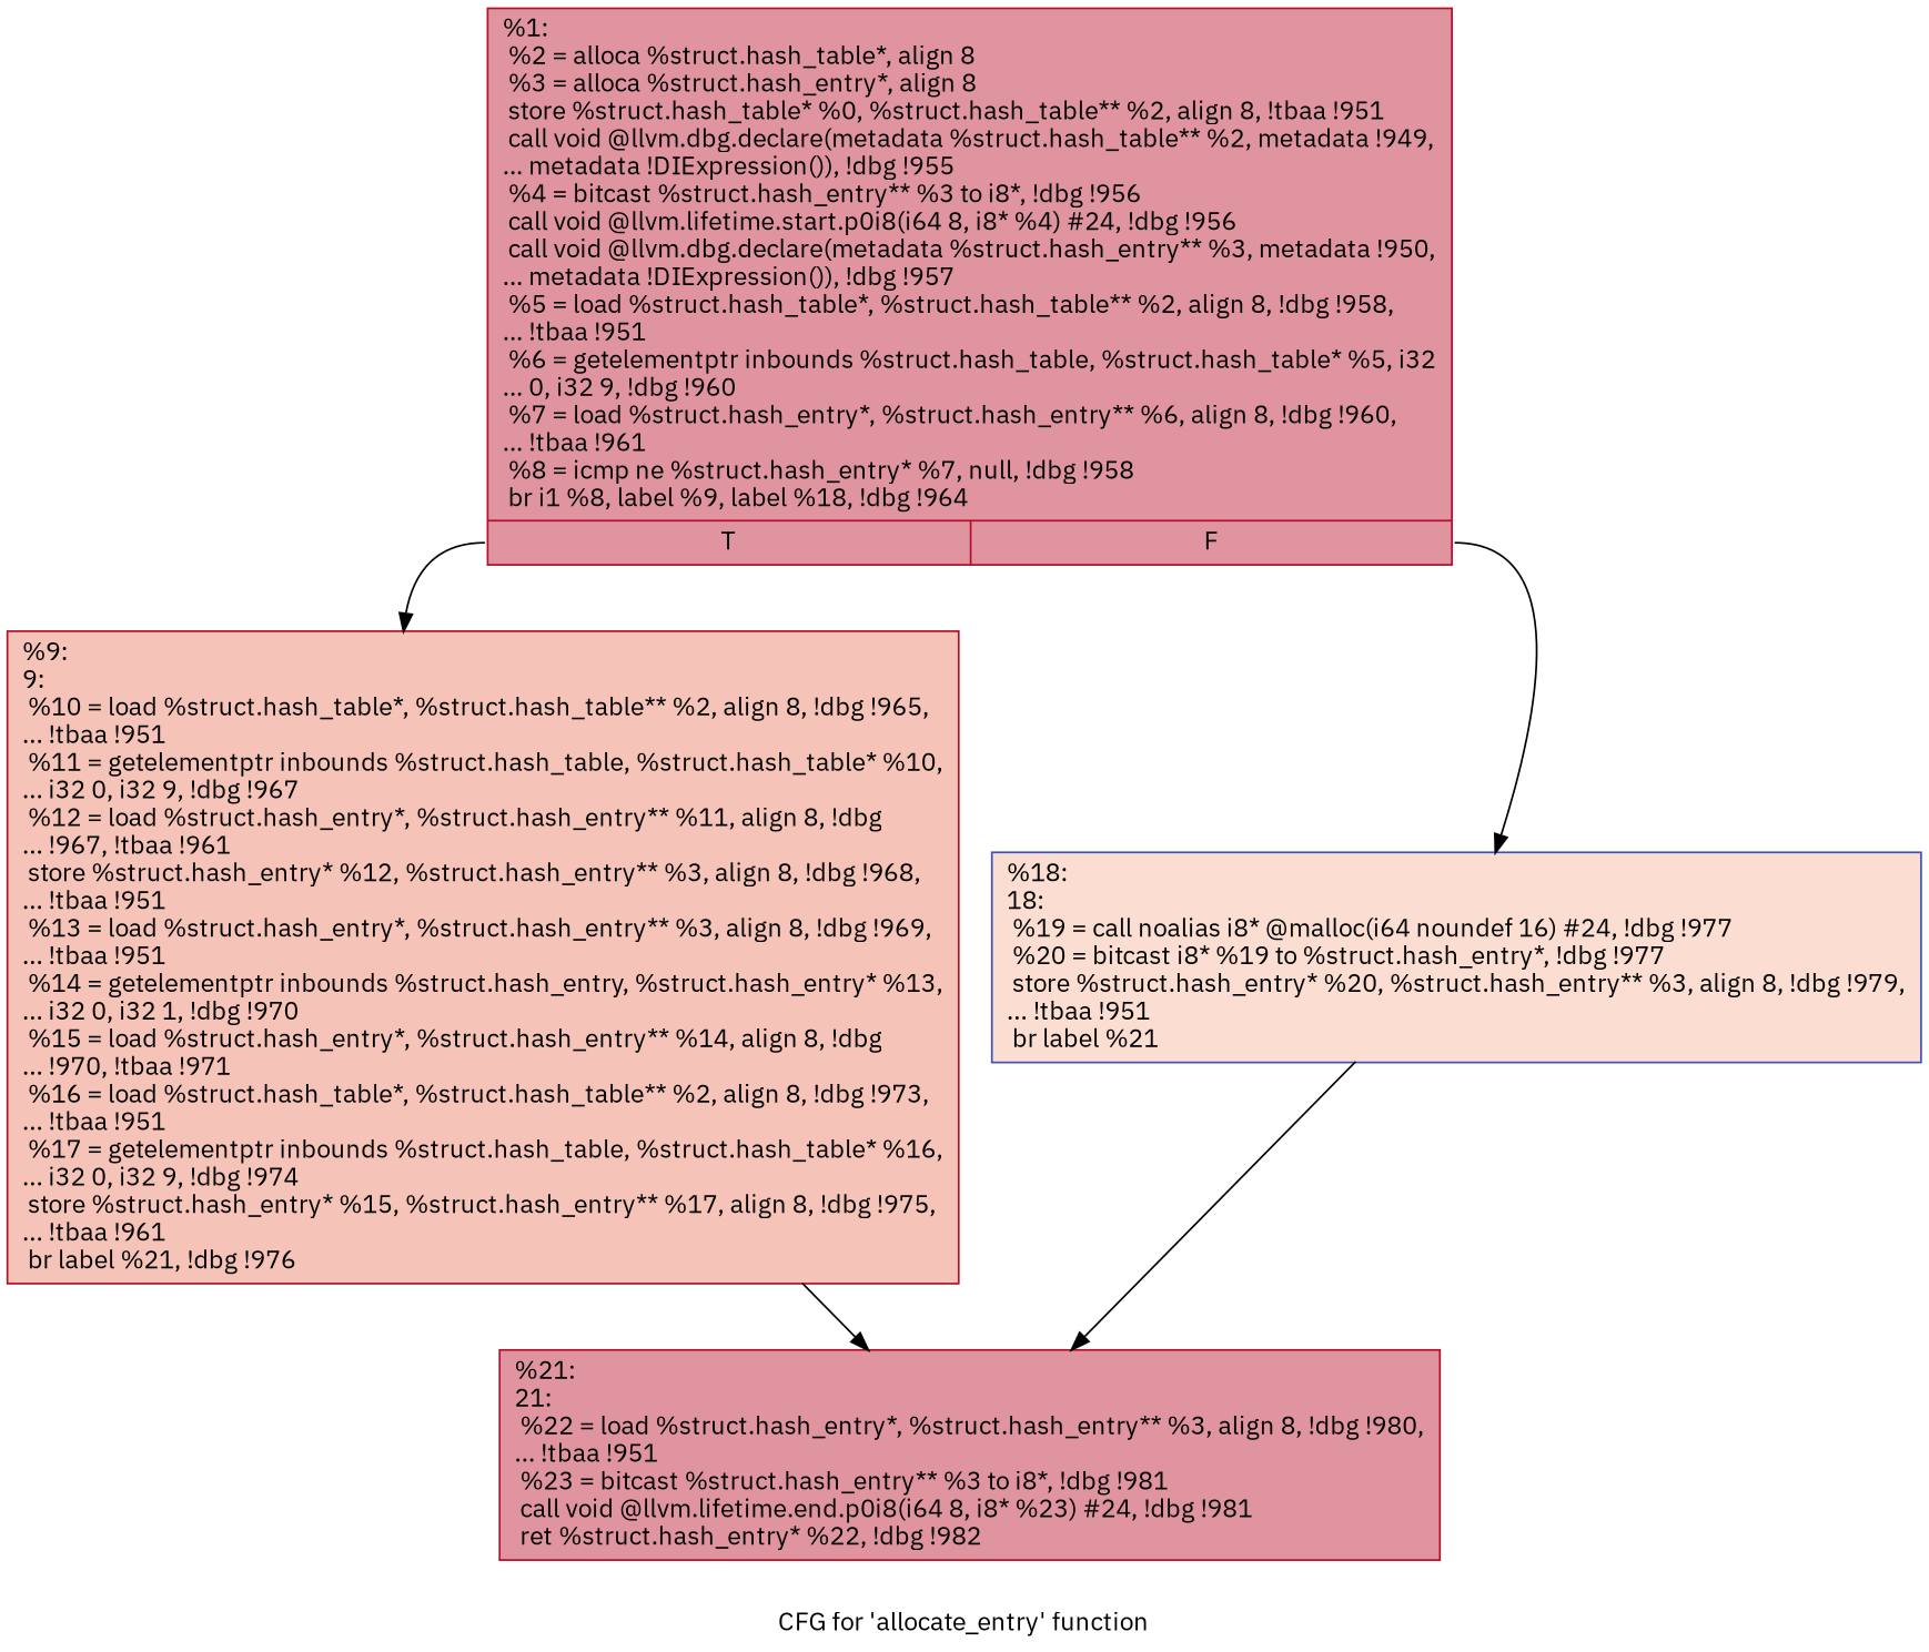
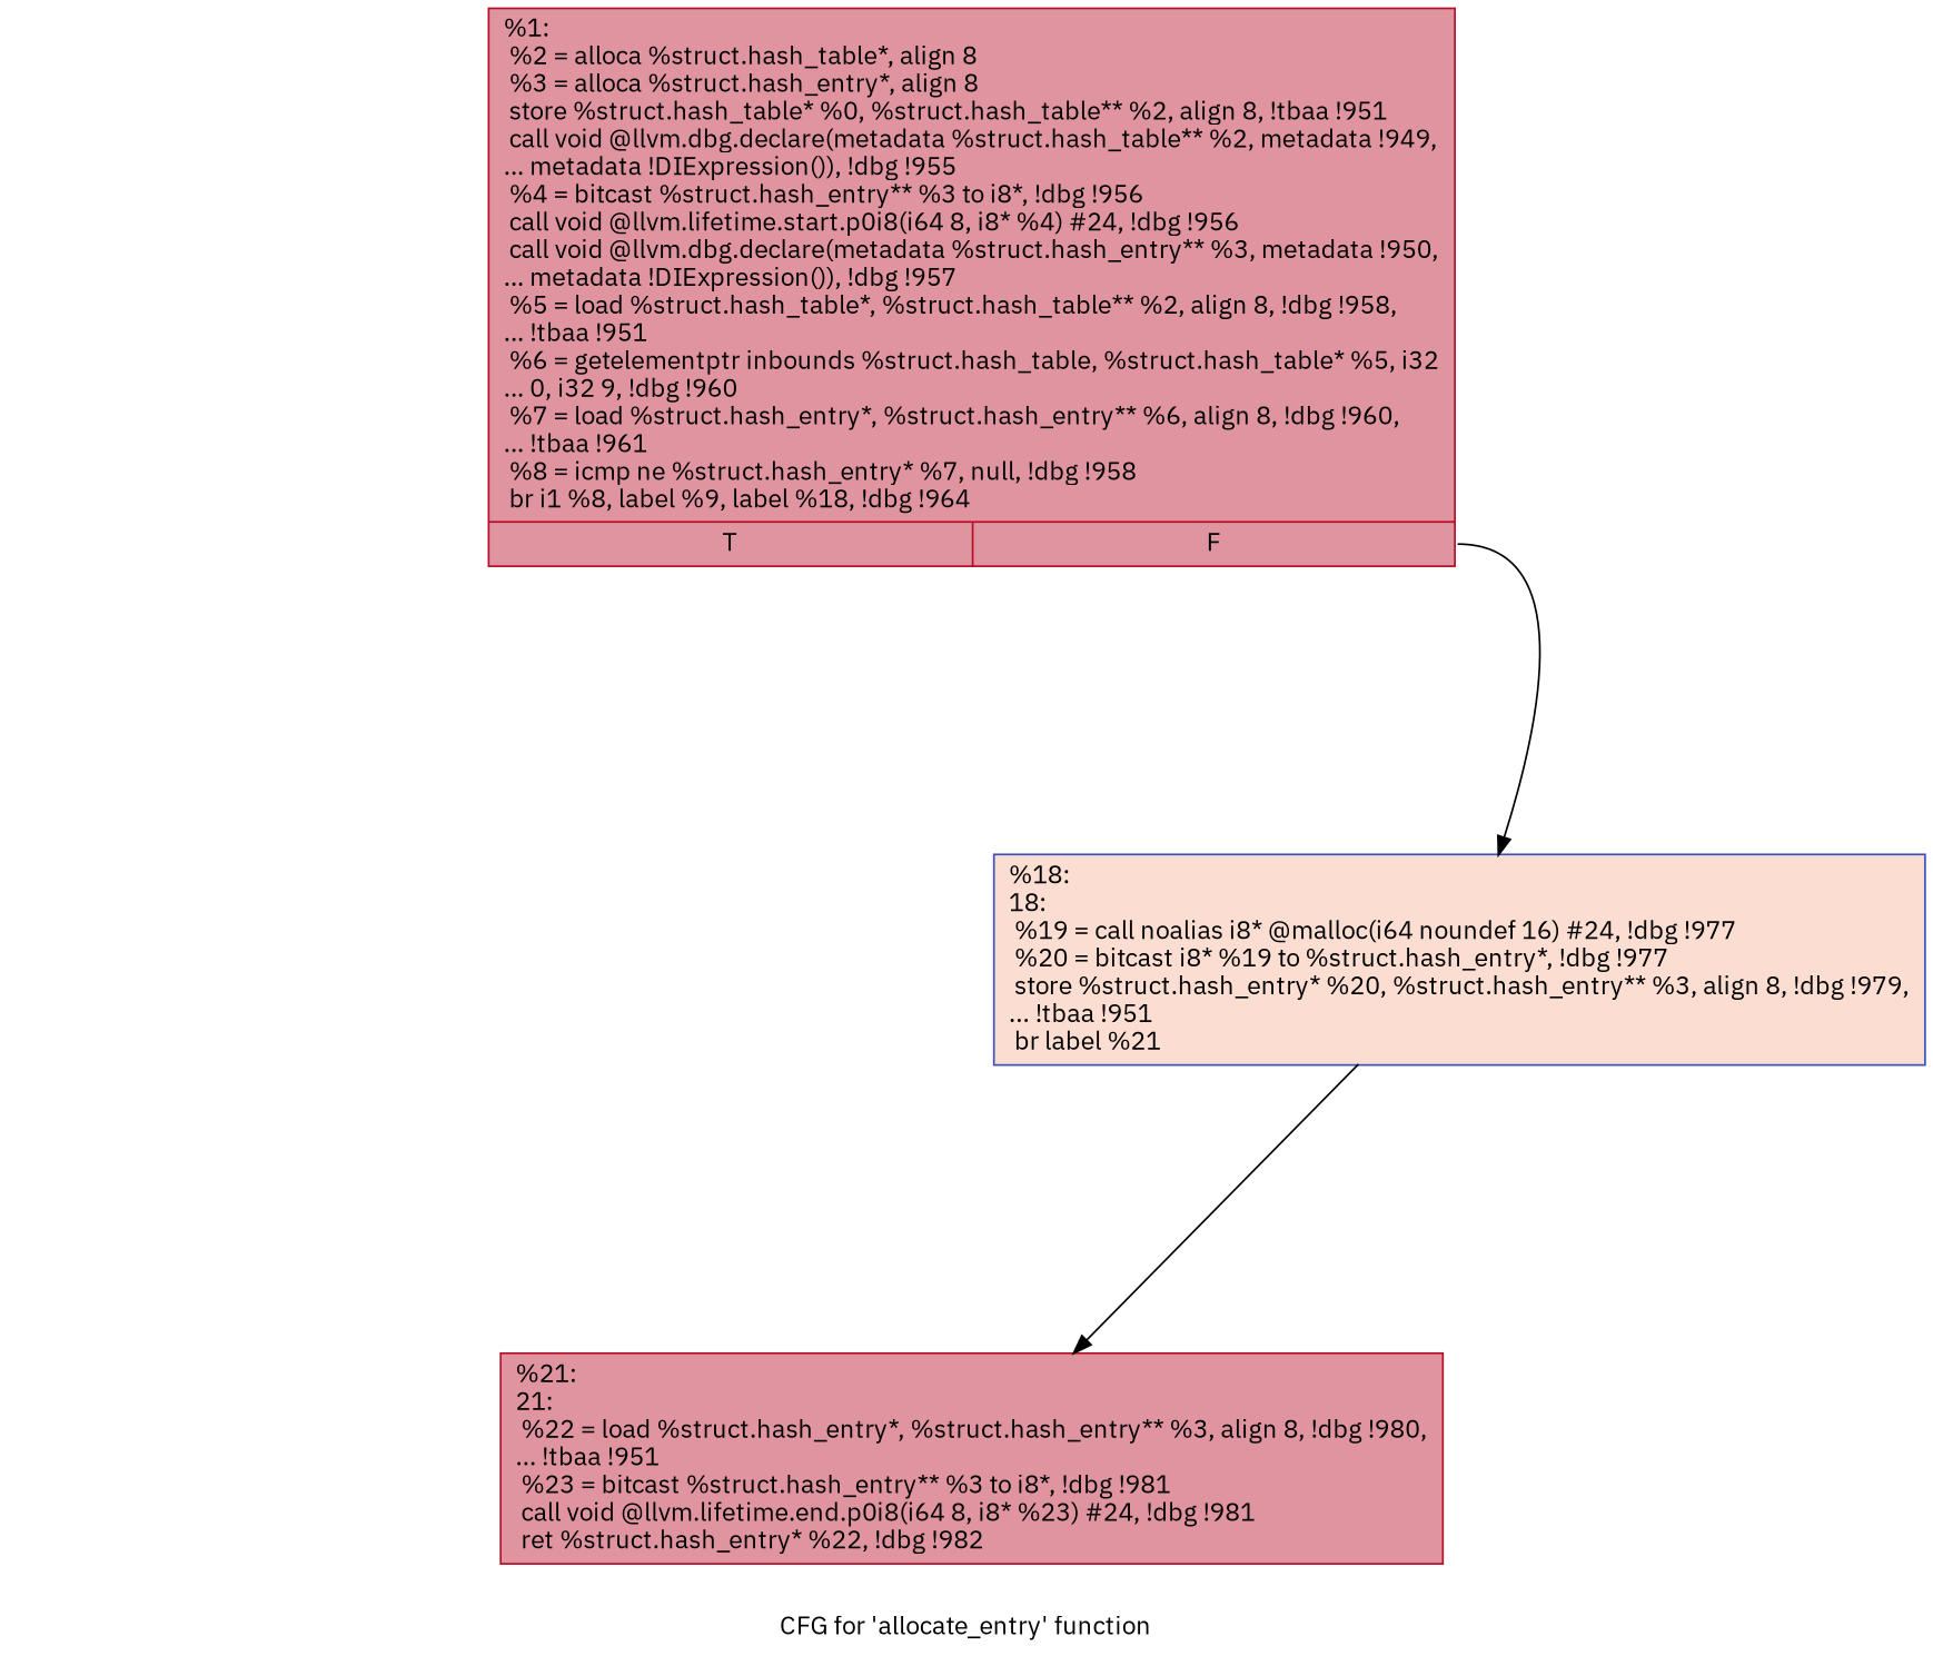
  digraph {
    label="CFG for 'allocate_entry' function"
    fontname="IBM Plex Sans"
    node [color="#b70d28ff" fillcolor="#b70d2870" shape=record style=filled fontname="IBM Plex Sans"]
    edge [fontname="IBM Plex Sans"]
    n1 [label="{%1:\l  %2 = alloca %struct.hash_table*, align 8\l  %3 = alloca %struct.hash_entry*, align 8\l  store %struct.hash_table* %0, %struct.hash_table** %2, align 8, !tbaa !951\l  call void @llvm.dbg.declare(metadata %struct.hash_table** %2, metadata !949,\l... metadata !DIExpression()), !dbg !955\l  %4 = bitcast %struct.hash_entry** %3 to i8*, !dbg !956\l  call void @llvm.lifetime.start.p0i8(i64 8, i8* %4) #24, !dbg !956\l  call void @llvm.dbg.declare(metadata %struct.hash_entry** %3, metadata !950,\l... metadata !DIExpression()), !dbg !957\l  %5 = load %struct.hash_table*, %struct.hash_table** %2, align 8, !dbg !958,\l... !tbaa !951\l  %6 = getelementptr inbounds %struct.hash_table, %struct.hash_table* %5, i32\l... 0, i32 9, !dbg !960\l  %7 = load %struct.hash_entry*, %struct.hash_entry** %6, align 8, !dbg !960,\l... !tbaa !961\l  %8 = icmp ne %struct.hash_entry* %7, null, !dbg !958\l  br i1 %8, label %9, label %18, !dbg !964\l|{<s0>T|<s1>F}}"]
-   n2 [fillcolor="#e8765c70" label="{%9:\l9:                                                \l  %10 = load %struct.hash_table*, %struct.hash_table** %2, align 8, !dbg !965,\l... !tbaa !951\l  %11 = getelementptr inbounds %struct.hash_table, %struct.hash_table* %10,\l... i32 0, i32 9, !dbg !967\l  %12 = load %struct.hash_entry*, %struct.hash_entry** %11, align 8, !dbg\l... !967, !tbaa !961\l  store %struct.hash_entry* %12, %struct.hash_entry** %3, align 8, !dbg !968,\l... !tbaa !951\l  %13 = load %struct.hash_entry*, %struct.hash_entry** %3, align 8, !dbg !969,\l... !tbaa !951\l  %14 = getelementptr inbounds %struct.hash_entry, %struct.hash_entry* %13,\l... i32 0, i32 1, !dbg !970\l  %15 = load %struct.hash_entry*, %struct.hash_entry** %14, align 8, !dbg\l... !970, !tbaa !971\l  %16 = load %struct.hash_table*, %struct.hash_table** %2, align 8, !dbg !973,\l... !tbaa !951\l  %17 = getelementptr inbounds %struct.hash_table, %struct.hash_table* %16,\l... i32 0, i32 9, !dbg !974\l  store %struct.hash_entry* %15, %struct.hash_entry** %17, align 8, !dbg !975,\l... !tbaa !961\l  br label %21, !dbg !976\l}"]
    n3 [color="#3d50c3ff" fillcolor="#f7b39670" label="{%18:\l18:                                               \l  %19 = call noalias i8* @malloc(i64 noundef 16) #24, !dbg !977\l  %20 = bitcast i8* %19 to %struct.hash_entry*, !dbg !977\l  store %struct.hash_entry* %20, %struct.hash_entry** %3, align 8, !dbg !979,\l... !tbaa !951\l  br label %21\l}"]
    n4 [label="{%21:\l21:                                               \l  %22 = load %struct.hash_entry*, %struct.hash_entry** %3, align 8, !dbg !980,\l... !tbaa !951\l  %23 = bitcast %struct.hash_entry** %3 to i8*, !dbg !981\l  call void @llvm.lifetime.end.p0i8(i64 8, i8* %23) #24, !dbg !981\l  ret %struct.hash_entry* %22, !dbg !982\l}"]
-   n1 -> n2 [tailport=s0]
    n1 -> n3 [tailport=s1]
-   n2 -> n4
    n3 -> n4
  }
